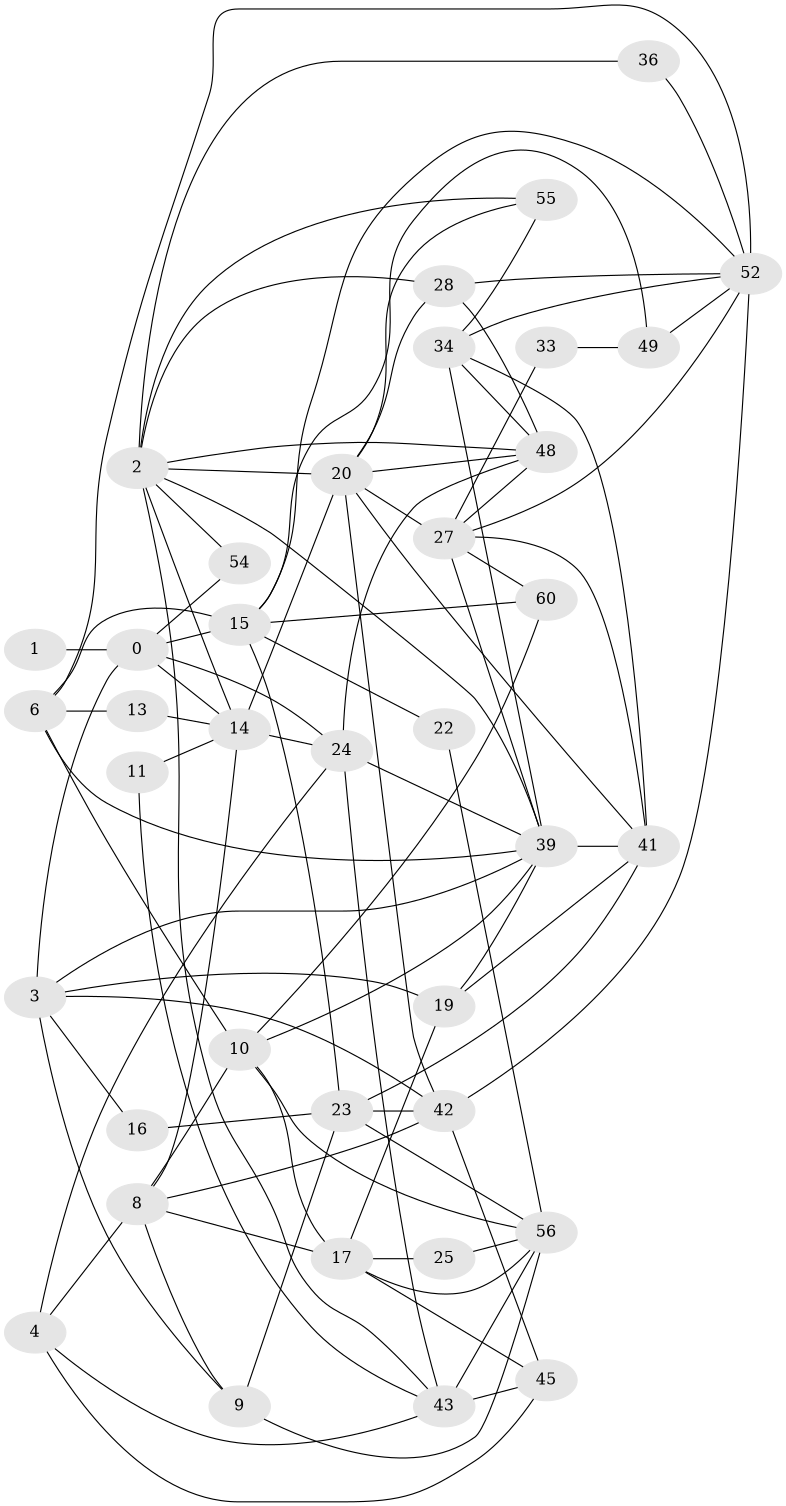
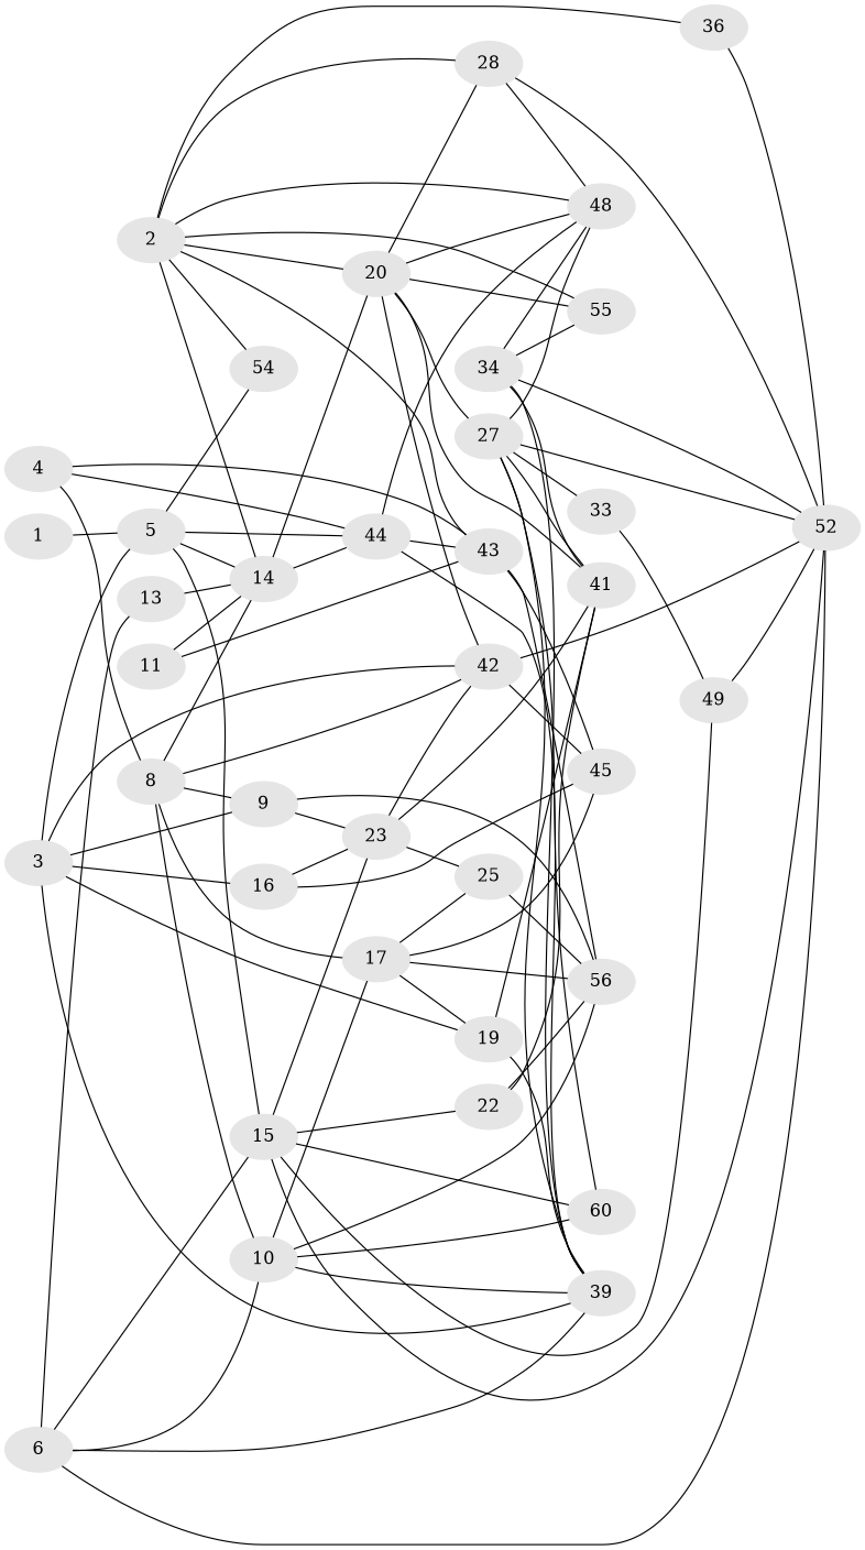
  graph {
    rankdir=LR
    node [color=gray90 style=filled]
-   5 [super="+12" label=0]
+   5 [super="+12"]
    14 [super="+59"]
    n3 [label=54]
-   24 [super="+29"]
+   24 [super="+29" label=44]
    15 [super="+18"]
    1
    9 [super="+51"]
    23 [super="+32"]
    56 [super="+58"]
    2 [super="+37"]
    20 [super="+31"]
    28 [super="+66"]
    36
    39 [super="+61"]
    43 [super="+54"]
    48 [super="+62"]
    55
    42 [super="+60"]
    41 [super="+64"]
    n20 [label=27 super="+50"]
    52 [super="+53"]
    45
    3 [super="+40"]
    16
    19 [super="+47"]
    8 [super="+27"]
    10 [super="+21"]
    17 [super="+63"]
    4
    6 [super="+46"]
    13
    n32 [label=60]
    22 [super="+35"]
    49
    25
    11
    33
    34 [super="+57"]
    5 -- 14
    5 -- n3
    5 -- 24
    5 -- 15
    14 -- 24
    14 -- 20
    24 -- 39
    24 -- 43
    24 -- 48
    15 -- 23 [weight=2]
    15 -- 52
    15 -- n32
    15 -- 22
    15 -- 49
    1 -- 5
    9 -- 23
    9 -- 56
-   23 -- 56
+   23 -- 25
    23 -- 42
    23 -- 41
    2 -- 14
    2 -- n3
    2 -- 20
    2 -- 28
    2 -- 36
-   2 -- 39
    2 -- 43
    2 -- 48
    2 -- 55
    20 -- 28
    20 -- 48
    20 -- 55
    20 -- 42
    20 -- 41
    20 -- n20
    28 -- 48
    28 -- 52
    36 -- 52
-   39 -- 41 [weight=2]
+   22 -- 41 [weight=2]
    43 -- 56
    43 -- 45
    42 -- 52
    42 -- 45
    n20 -- 39
    n20 -- 48
    n20 -- 41
    n20 -- 52
    n20 -- n32
    n20 -- 33
    3 -- 5
    3 -- 9
    3 -- 39
    3 -- 42
    3 -- 16
    3 -- 19
    16 -- 23
    19 -- 39
    19 -- 41
    8 -- 14
    8 -- 9
    8 -- 42
    8 -- 10
    8 -- 17
    10 -- 56
    10 -- 39 [weight=2]
    10 -- 17
    10 -- n32
    17 -- 56
    17 -- 45
    17 -- 19
    17 -- 25
    4 -- 24
    4 -- 43
-   4 -- 45
+   16 -- 45
    4 -- 8
    6 -- 15
    6 -- 39
    6 -- 52
    6 -- 10
    6 -- 13
    13 -- 14
    22 -- 56 [weight=2]
    49 -- 52
    25 -- 56
    11 -- 14
    11 -- 43
    33 -- 49
    34 -- 39
    34 -- 48
    34 -- 55
    34 -- 41
    34 -- 52
  }
